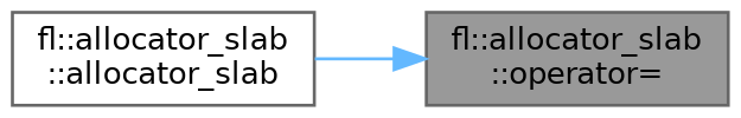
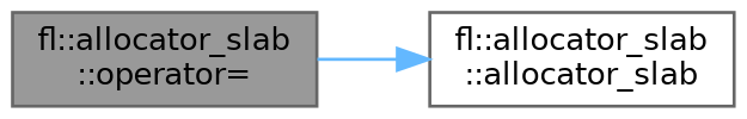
  digraph {
    rankdir=LR
    node [fontname=Helvetica fontsize=10 shape=box style=filled]
    n1 [color=gray40 fillcolor=grey60 fontcolor=black height=0.2 label="fl::allocator_slab\l::operator=" width=0.4]
    n2 [color=grey40 fillcolor=white height=0.2 label="fl::allocator_slab\l::allocator_slab" width=0.4]
-   n2 -> n1 [color=steelblue1 fontname=Helvetica fontsize=10 labelfontname=Helvetica labelfontsize=10 style=solid]
+   n1 -> n2 [color=steelblue1 fontname=Helvetica fontsize=10 labelfontname=Helvetica labelfontsize=10 style=solid]
  }
